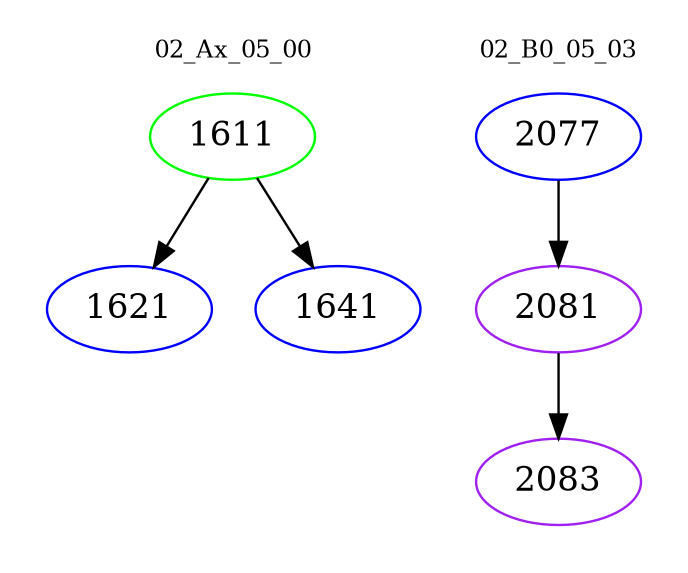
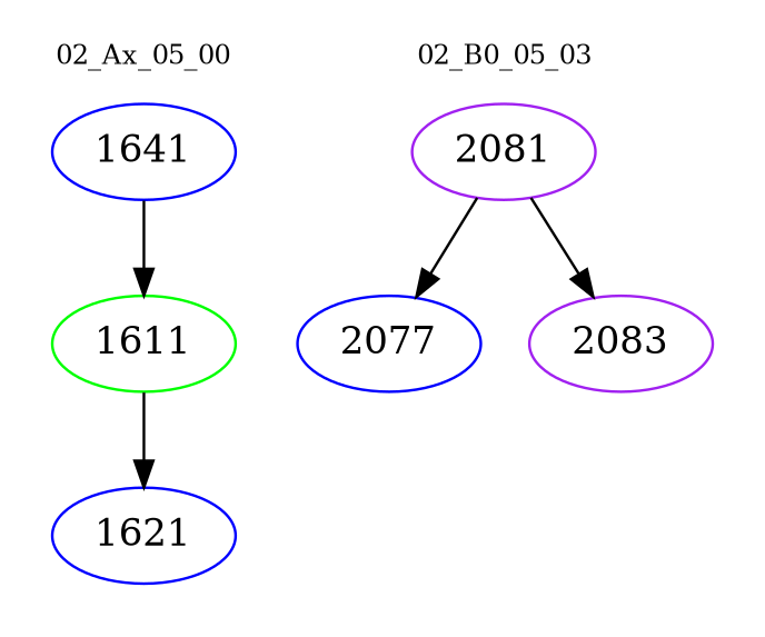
  digraph {
    node [color=blue]
    edge [color=black]
    n1 [color=green label=1611]
    n2 [label=1621]
    n3 [label=1641]
    n4 [label=2077]
    n5 [color=purple label=2081]
    n6 [color=purple label=2083]
    subgraph cluster_1 {
      color=white
      fontsize=10
      label="02_Ax_05_00"
      n1
      n2
      n3
    }
    subgraph cluster_2 {
      color=white
      fontsize=10
      label="02_B0_05_03"
      n4
      n5
      n6
    }
    n1 -> n2
-   n1 -> n3
-   n4 -> n5
+   n3 -> n1
+   n5 -> n4
    n5 -> n6
  }
